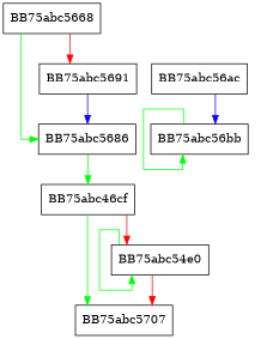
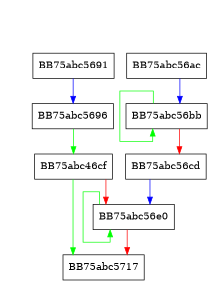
  digraph {
    splines=ortho
    node [shape=box]
    edge [color=green]
-   BB75abc5668
-   BB75abc5696 [label=BB75abc5686]
+   BB75abc5696
    BB75abc5691
    n4 [label=BB75abc46cf]
-   BB75abc56e0 [label=BB75abc54e0]
-   BB75abc5707
+   BB75abc56e0
+   BB75abc5707 [label=BB75abc5717]
    BB75abc56ac
    BB75abc56bb
-   BB75abc5668 -> BB75abc5696
-   BB75abc5668 -> BB75abc5691 [color=red]
+   BB75abc56cd
    BB75abc5696 -> n4
    BB75abc5691 -> BB75abc5696 [color=blue]
    n4 -> BB75abc56e0 [color=red]
    n4 -> BB75abc5707
    BB75abc56e0 -> BB75abc56e0
    BB75abc56e0 -> BB75abc5707 [color=red]
    BB75abc56ac -> BB75abc56bb [color=blue]
    BB75abc56bb -> BB75abc56bb
+   BB75abc56bb -> BB75abc56cd [color=red]
+   BB75abc56cd -> BB75abc56e0 [color=blue]
  }
